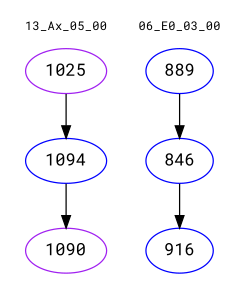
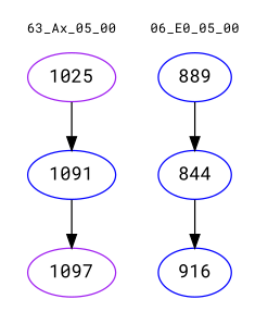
  digraph {
    fontname="Roboto Mono"
    node [color=blue fontname="Roboto Mono"]
    edge [color=black fontname="Roboto Mono"]
    n1 [color=purple label=1025]
-   n2 [label=1094]
-   n3 [color=purple label=1090]
+   n2 [label=1091]
+   n3 [color=purple label=1097]
    n4 [label=889]
-   n5 [label=846]
+   n5 [label=844]
    n6 [label=916]
    subgraph cluster_1 {
      color=white
      fontsize=10
-     label="13_Ax_05_00"
+     label="63_Ax_05_00"
      n1
      n2
      n3
    }
    subgraph cluster_2 {
      color=white
      fontsize=10
-     label="06_E0_03_00"
+     label="06_E0_05_00"
      n4
      n5
      n6
    }
    n1 -> n2
    n2 -> n3
    n4 -> n5
    n5 -> n6
  }
